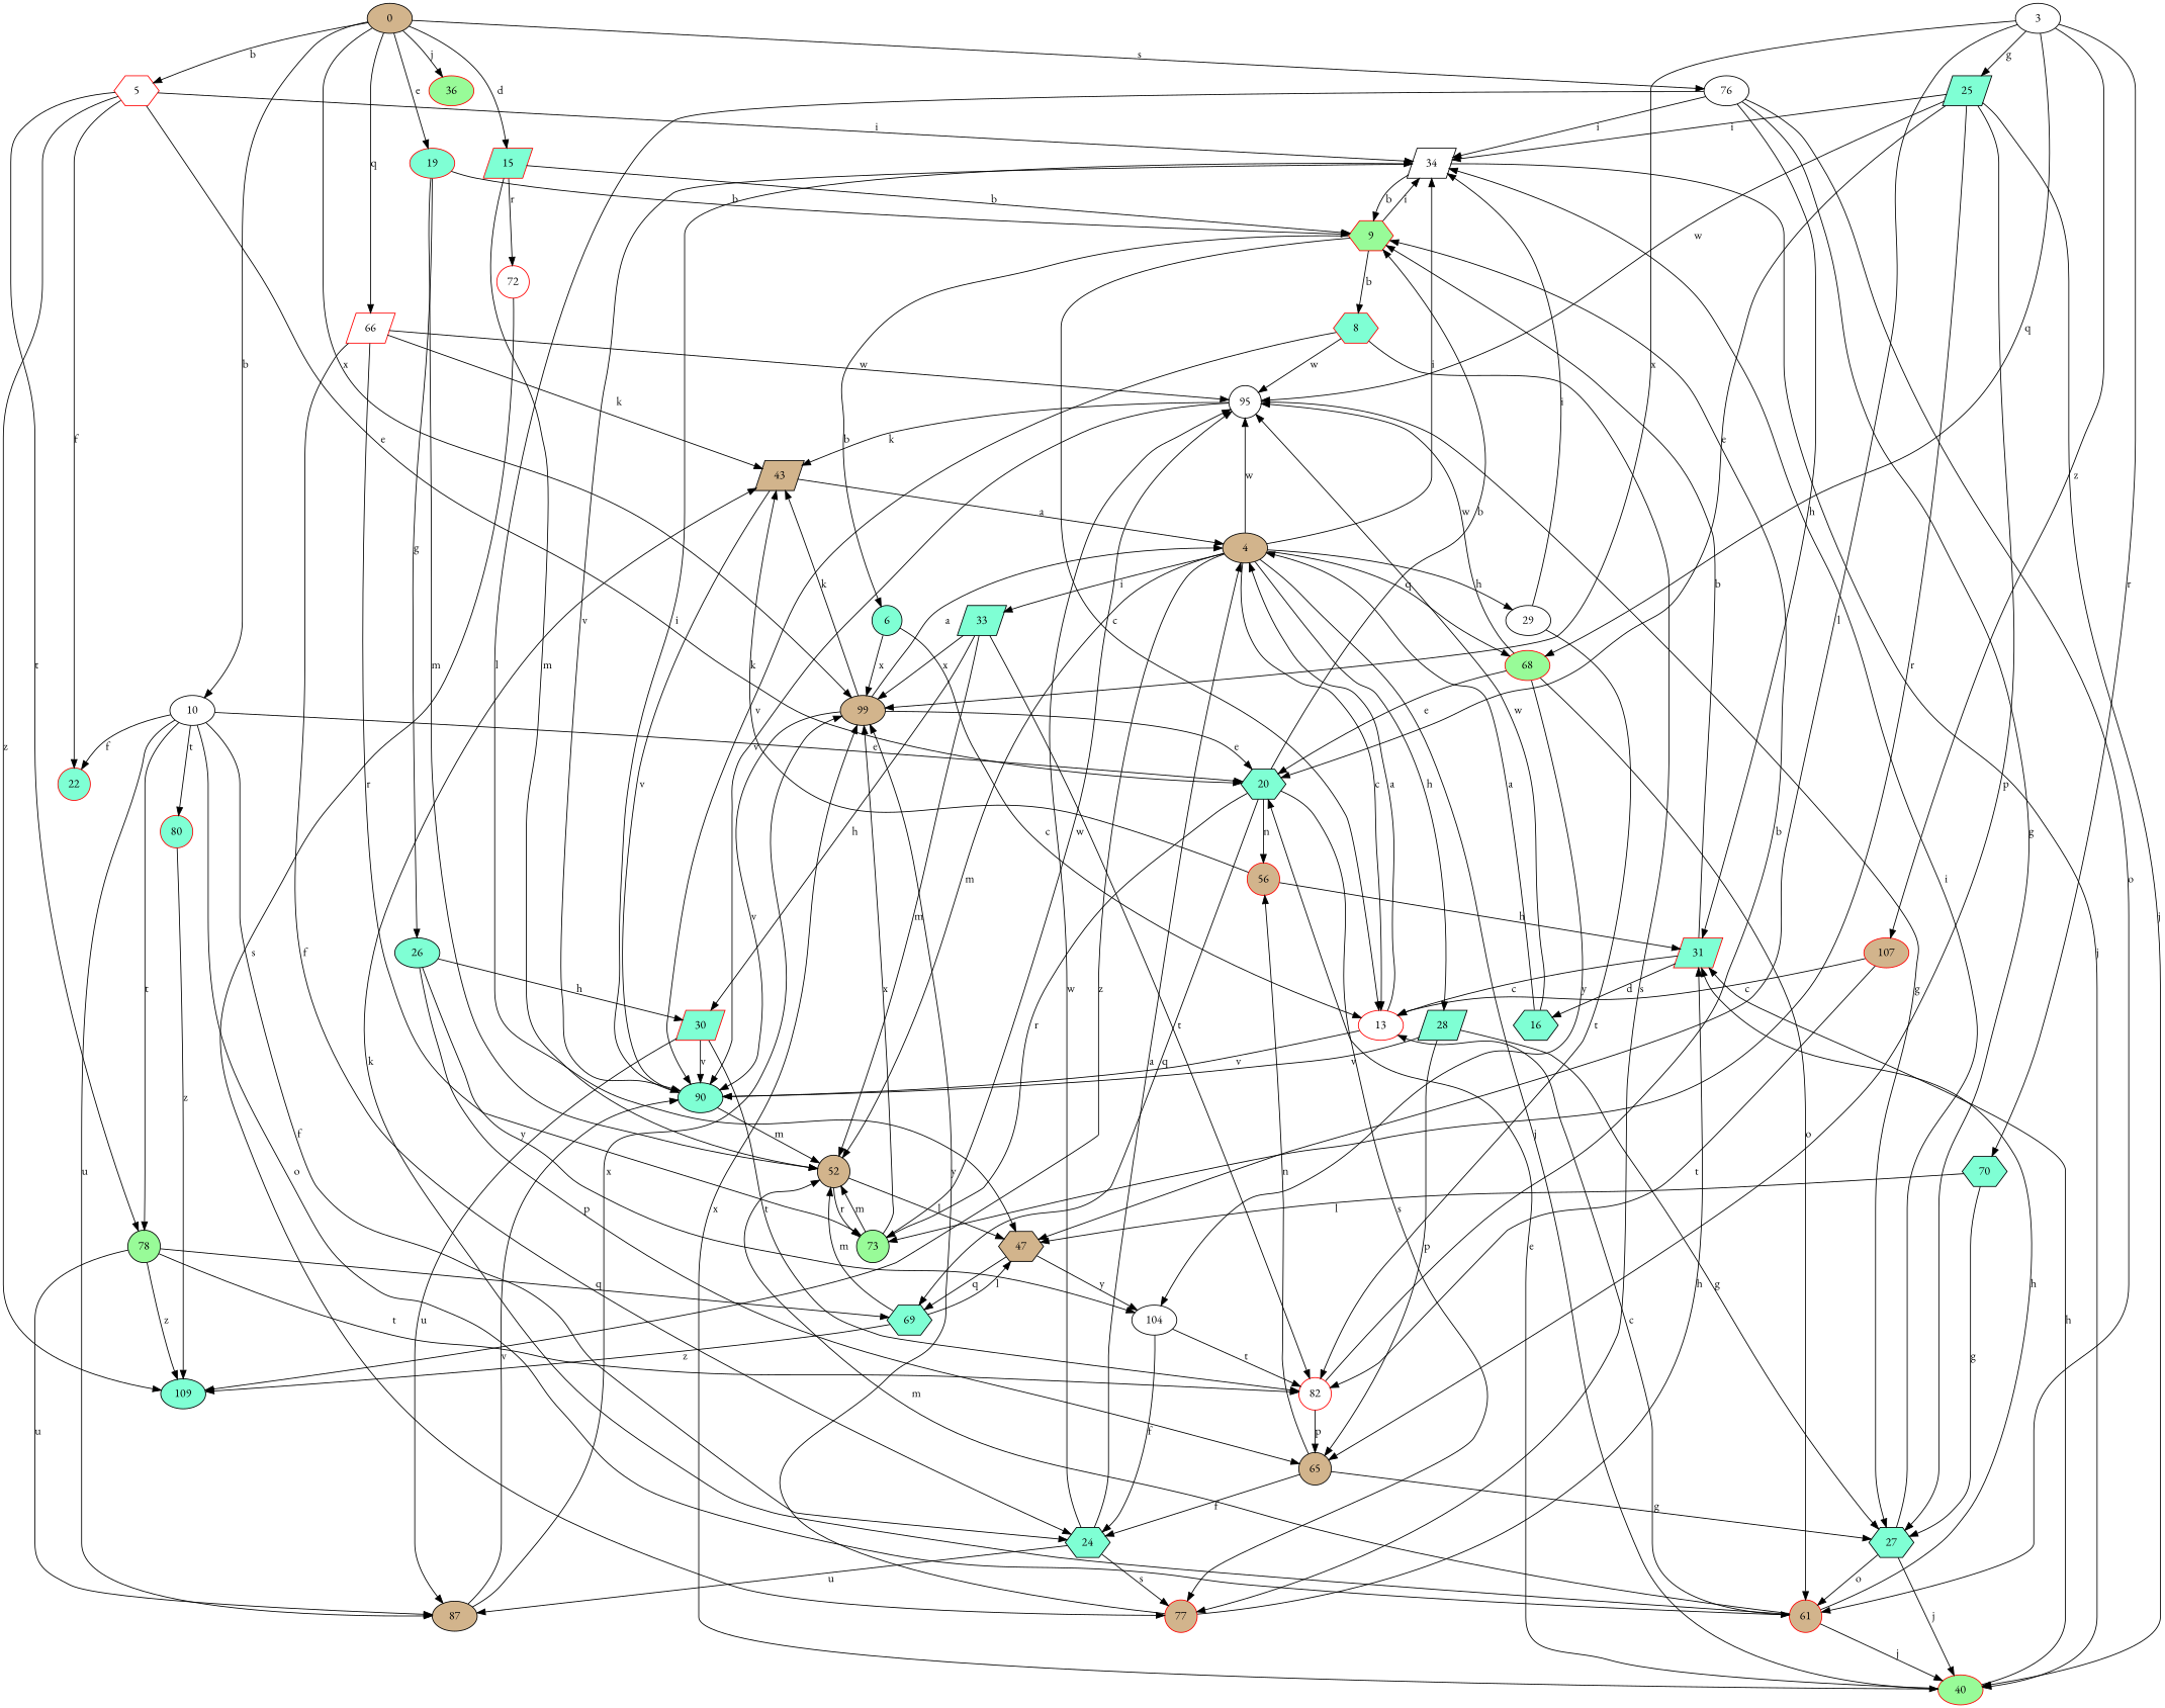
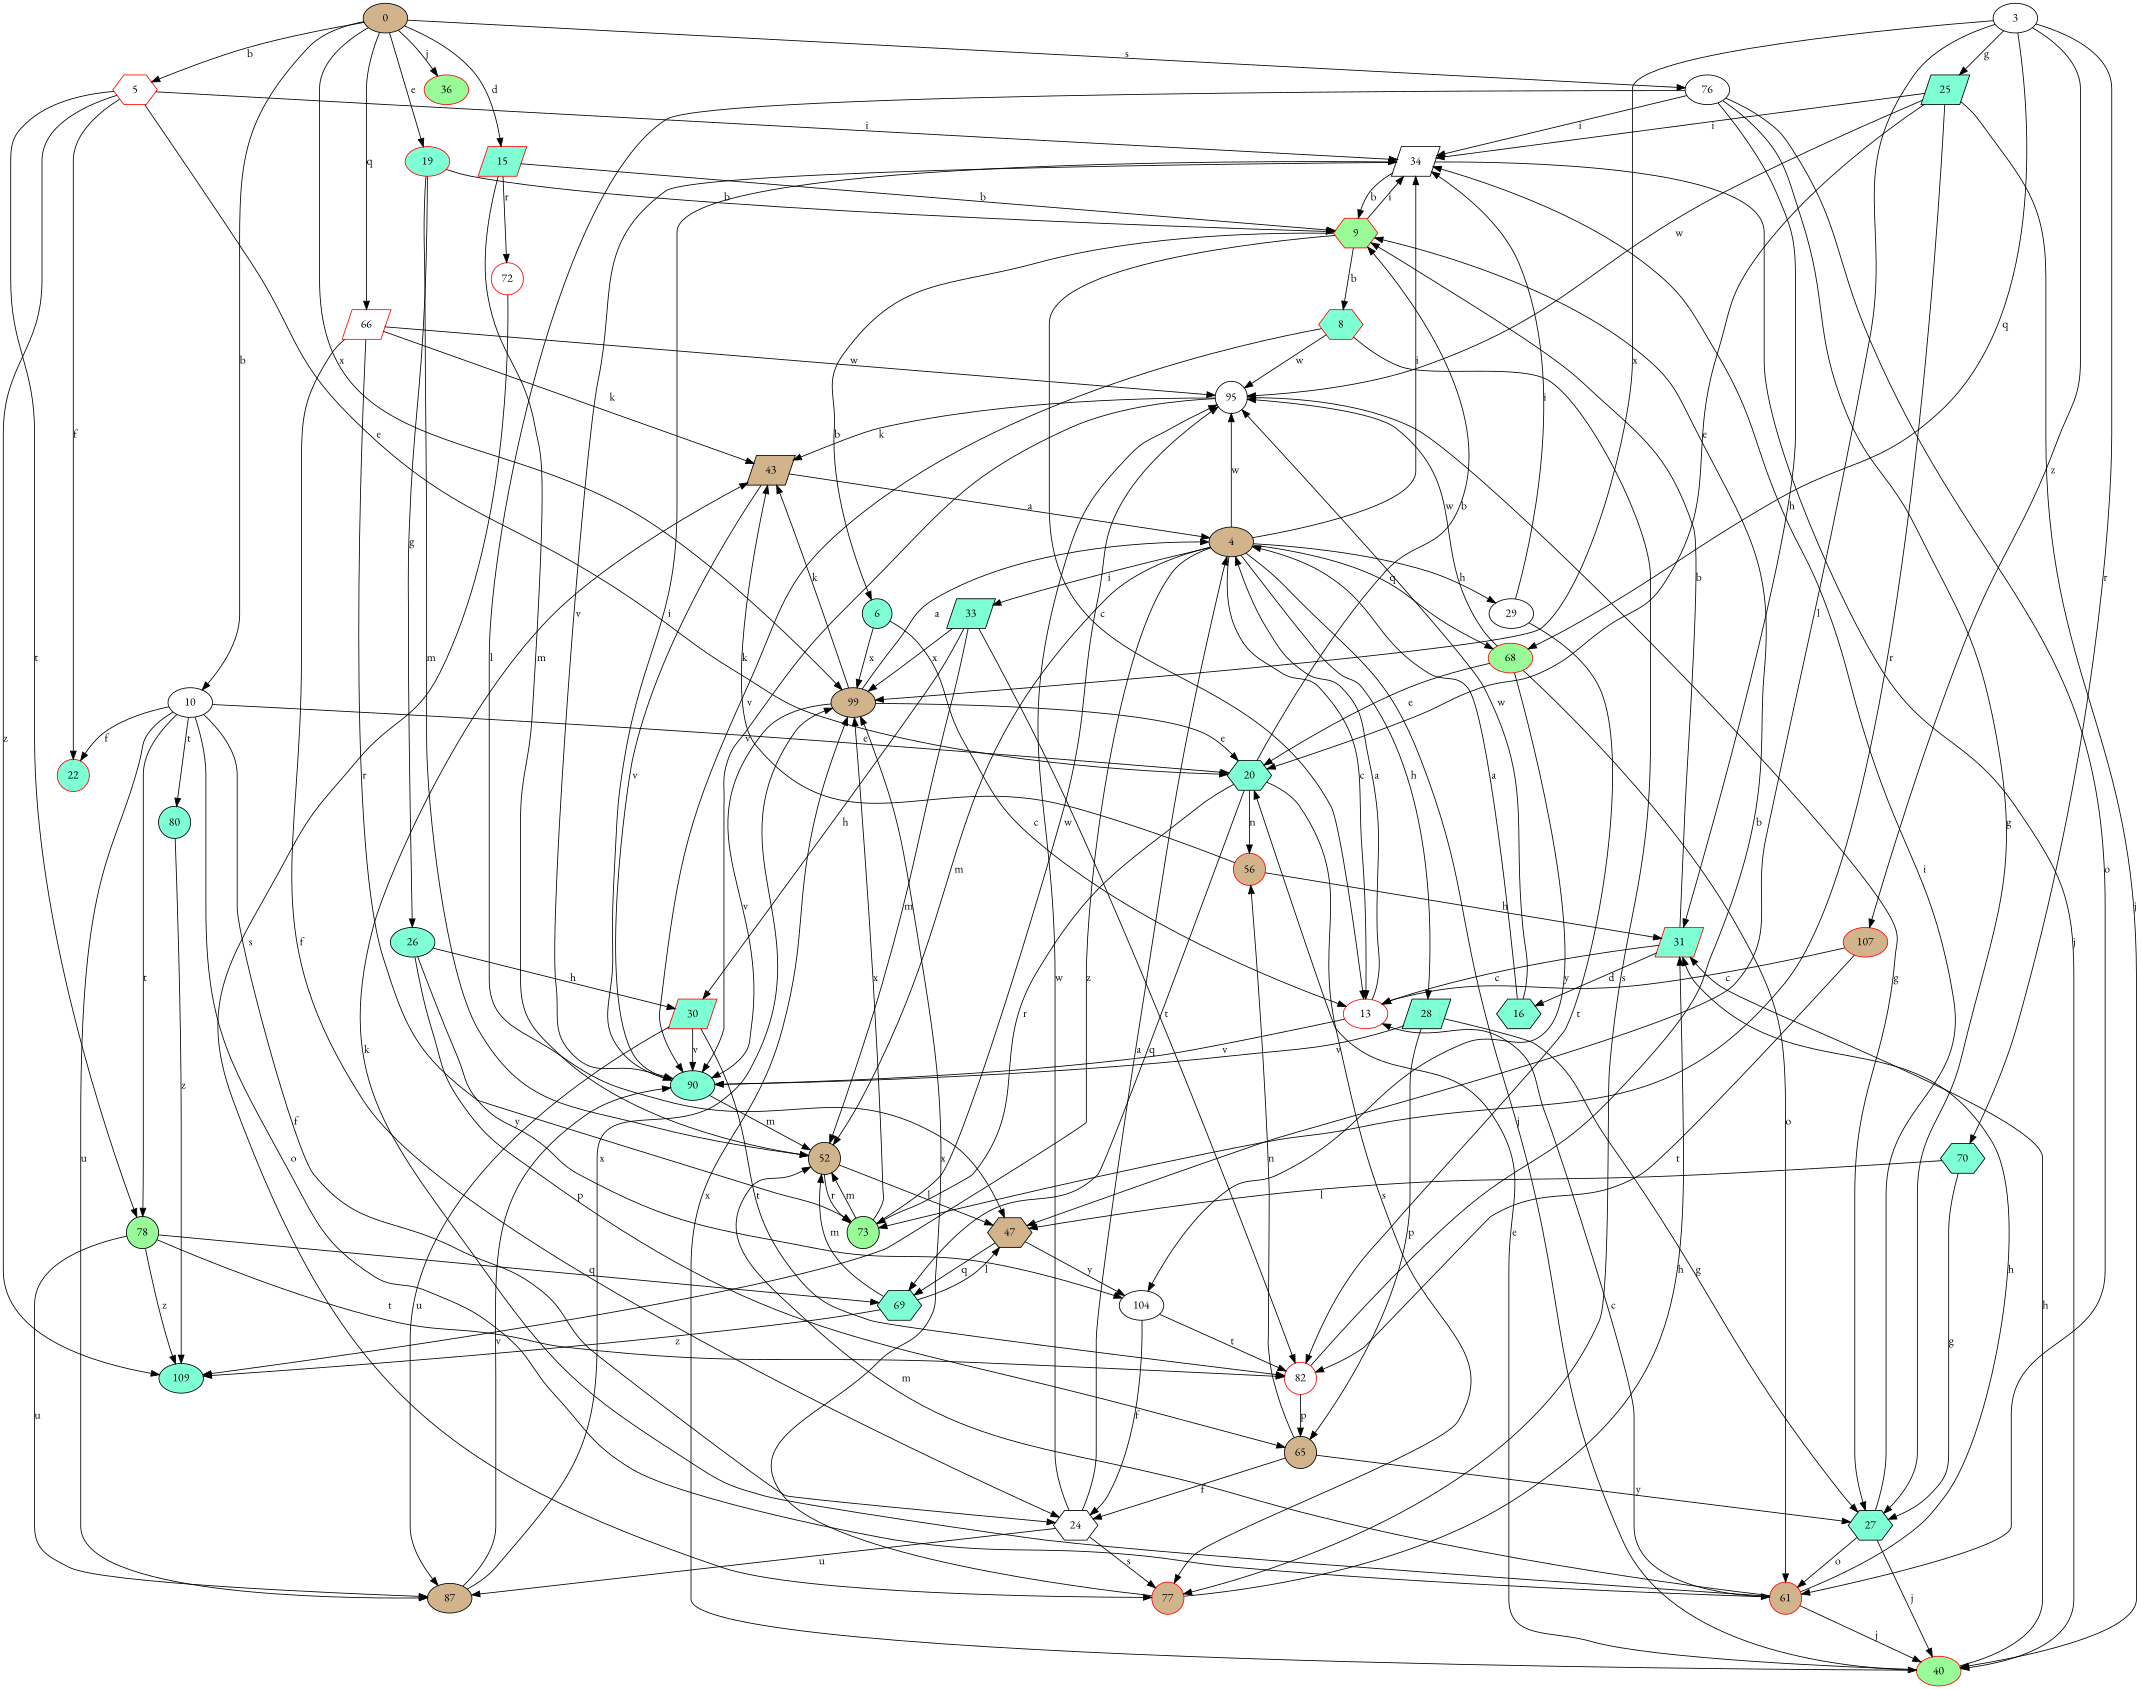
  strict digraph {
    fontname="EB Garamond"
    node [color=black fillcolor=aquamarine fontname="EB Garamond" shape=ellipse style=filled]
    edge [fontname="EB Garamond"]
    0 [fillcolor=tan]
    5 [color=red fillcolor=white shape=hexagon]
    10 [fillcolor=white]
    15 [color=red shape=parallelogram]
    19 [color=red]
    36 [color=red fillcolor=palegreen]
    66 [color=red fillcolor=white shape=parallelogram]
    76 [fillcolor=white]
    99 [fillcolor=tan]
    34 [fillcolor=white shape=parallelogram]
    109
    20 [shape=hexagon]
    22 [color=red shape=circle]
    78 [fillcolor=palegreen shape=circle]
-   24 [shape=hexagon]
+   24 [fillcolor=white shape=hexagon]
    61 [color=red fillcolor=tan shape=circle]
-   80 [color=red shape=circle]
+   80 [shape=circle]
    87 [fillcolor=tan]
    52 [fillcolor=tan shape=circle]
    9 [color=red fillcolor=palegreen shape=hexagon]
    72 [color=red fillcolor=white shape=circle]
    26
    95 [fillcolor=white shape=circle]
    73 [fillcolor=palegreen shape=circle]
    43 [fillcolor=tan shape=parallelogram]
    47 [fillcolor=tan shape=hexagon]
    27 [shape=hexagon]
    31 [color=red shape=parallelogram]
    4 [fillcolor=tan]
    90
    3 [fillcolor=white]
    25 [shape=parallelogram]
    68 [color=red fillcolor=palegreen]
    70 [shape=hexagon]
    107 [color=red fillcolor=tan]
    40 [color=red fillcolor=palegreen]
    65 [fillcolor=tan shape=circle]
    69 [shape=hexagon]
    104 [fillcolor=white]
    13 [color=red fillcolor=white]
    82 [color=red fillcolor=white shape=circle]
    28 [shape=parallelogram]
    29 [fillcolor=white]
    33 [shape=parallelogram]
    30 [color=red shape=parallelogram]
    77 [color=red fillcolor=tan shape=circle]
    56 [color=red fillcolor=tan shape=circle]
    6 [shape=circle]
    8 [color=red shape=hexagon]
    16 [shape=hexagon]
    0 -> 5 [label=b]
    0 -> 10 [label=b]
    0 -> 15 [label=d]
    0 -> 19 [label=e]
    0 -> 36 [label=j]
    0 -> 66 [label=q]
    0 -> 76 [label=s]
    0 -> 99 [label=x]
    5 -> 34 [label=i]
    5 -> 109 [label=z]
    5 -> 20 [label=e]
    5 -> 22 [label=f]
    5 -> 78 [label=t]
    10 -> 20 [label=e]
    10 -> 22 [label=f]
    10 -> 78 [label=t]
    10 -> 24 [label=f]
    10 -> 61 [label=o]
    10 -> 80 [label=t]
    10 -> 87 [label=u]
    15 -> 52 [label=m]
    15 -> 9 [label=b]
    15 -> 72 [label=r]
    19 -> 52 [label=m]
    19 -> 9 [label=b]
    19 -> 26 [label=g]
    66 -> 24 [label=f]
    66 -> 95 [label=w]
    66 -> 73 [label=r]
    66 -> 43 [label=k]
    76 -> 34 [label=i]
    76 -> 61 [label=o]
    76 -> 47 [label=l]
    76 -> 27 [label=g]
    76 -> 31 [label=h]
    99 -> 20 [label=e]
    99 -> 43 [label=k]
    99 -> 4 [label=a]
    99 -> 90 [label=v]
    34 -> 9 [label=b]
    34 -> 90 [label=v]
    34 -> 40 [label=j]
    20 -> 9 [label=b]
    20 -> 73 [label=r]
    20 -> 69 [label=q]
    20 -> 77 [label=s]
    20 -> 56 [label=n]
    78 -> 109 [label=z]
    78 -> 87 [label=u]
    78 -> 69 [label=q]
    78 -> 82 [label=t]
    24 -> 87 [label=u]
    24 -> 95 [label=w]
    24 -> 4 [label=a]
    24 -> 77 [label=s]
    61 -> 52 [label=m]
    61 -> 43 [label=k]
    61 -> 31 [label=h]
    61 -> 40 [label=j]
    61 -> 13 [label=c]
    80 -> 109 [label=z]
    87 -> 99 [label=x]
    87 -> 90 [label=v]
    52 -> 73 [label=r]
    52 -> 47 [label=l]
    9 -> 34 [label=i]
    9 -> 13 [label=c]
    9 -> 6 [label=b]
    9 -> 8 [label=b]
    72 -> 77 [label=s]
    26 -> 65 [label=p]
    26 -> 104 [label=y]
    26 -> 30 [label=h]
    95 -> 43 [label=k]
    95 -> 27 [label=g]
    95 -> 90 [label=v]
    73 -> 99 [label=x]
    73 -> 52 [label=m]
    73 -> 95 [label=w]
    43 -> 4 [label=a]
    43 -> 90 [label=v]
    47 -> 69 [label=q]
    47 -> 104 [label=y]
    27 -> 34 [label=i]
    27 -> 61 [label=o]
    27 -> 40 [label=j]
    31 -> 9 [label=b]
    31 -> 13 [label=c]
    31 -> 16 [label=d]
    4 -> 34 [label=i]
    4 -> 109 [label=z]
    4 -> 52 [label=m]
    4 -> 95 [label=w]
    4 -> 68 [label=q]
    4 -> 40 [label=j]
    4 -> 13 [label=c]
    4 -> 28 [label=h]
    4 -> 29 [label=h]
    4 -> 33 [label=i]
    90 -> 34 [label=i]
    90 -> 52 [label=m]
    3 -> 99 [label=x]
    3 -> 47 [label=l]
    3 -> 25 [label=g]
    3 -> 68 [label=q]
    3 -> 70 [label=r]
    3 -> 107 [label=z]
    25 -> 34 [label=i]
    25 -> 20 [label=e]
    25 -> 95 [label=w]
    25 -> 73 [label=r]
    25 -> 40 [label=j]
-   25 -> 65 [label=p]
    68 -> 20 [label=e]
    68 -> 61 [label=o]
    68 -> 95 [label=w]
    68 -> 104 [label=y]
    70 -> 47 [label=l]
    70 -> 27 [label=g]
    107 -> 13 [label=c]
    107 -> 82 [label=t]
    40 -> 99 [label=x]
    40 -> 20 [label=e]
    40 -> 31 [label=h]
    65 -> 24 [label=f]
-   65 -> 27 [label=g]
+   65 -> 27 [label=y]
    65 -> 56 [label=n]
    69 -> 109 [label=z]
    69 -> 52 [label=m]
    69 -> 47 [label=l]
    104 -> 24 [label=f]
    104 -> 82 [label=t]
    13 -> 4 [label=a]
    13 -> 90 [label=v]
    82 -> 9 [label=b]
    82 -> 65 [label=p]
    28 -> 27 [label=g]
    28 -> 90 [label=v]
    28 -> 65 [label=p]
    29 -> 34 [label=i]
    29 -> 82 [label=t]
    33 -> 99 [label=x]
    33 -> 52 [label=m]
    33 -> 82 [label=t]
    33 -> 30 [label=h]
    30 -> 87 [label=u]
    30 -> 90 [label=v]
    30 -> 82 [label=t]
-   77 -> 99 [label=y]
+   77 -> 99 [label=x]
    77 -> 31 [label=h]
    56 -> 43 [label=k]
    56 -> 31 [label=h]
    6 -> 99 [label=x]
    6 -> 13 [label=c]
    8 -> 95 [label=w]
    8 -> 90 [label=v]
    8 -> 77 [label=s]
    16 -> 95 [label=w]
    16 -> 4 [label=a]
  }
